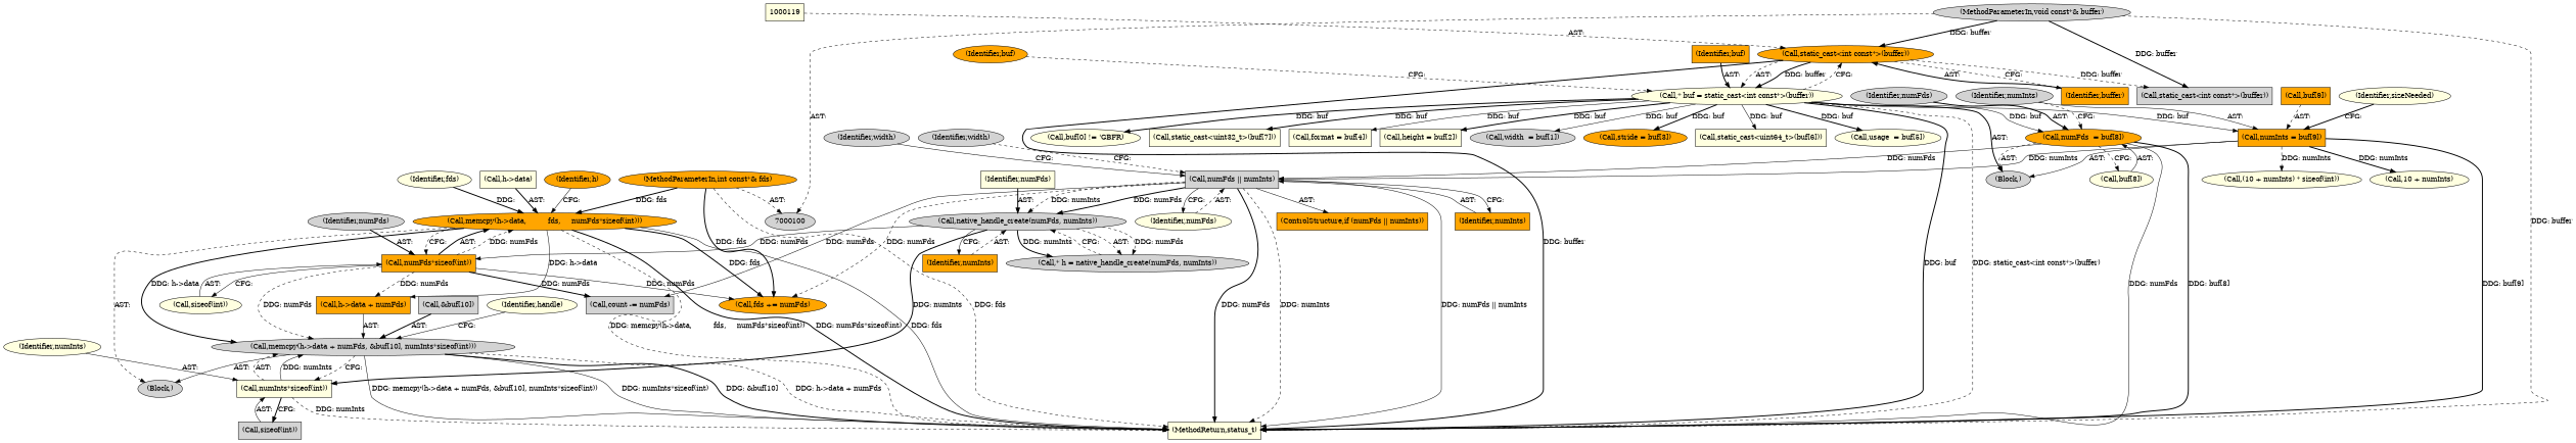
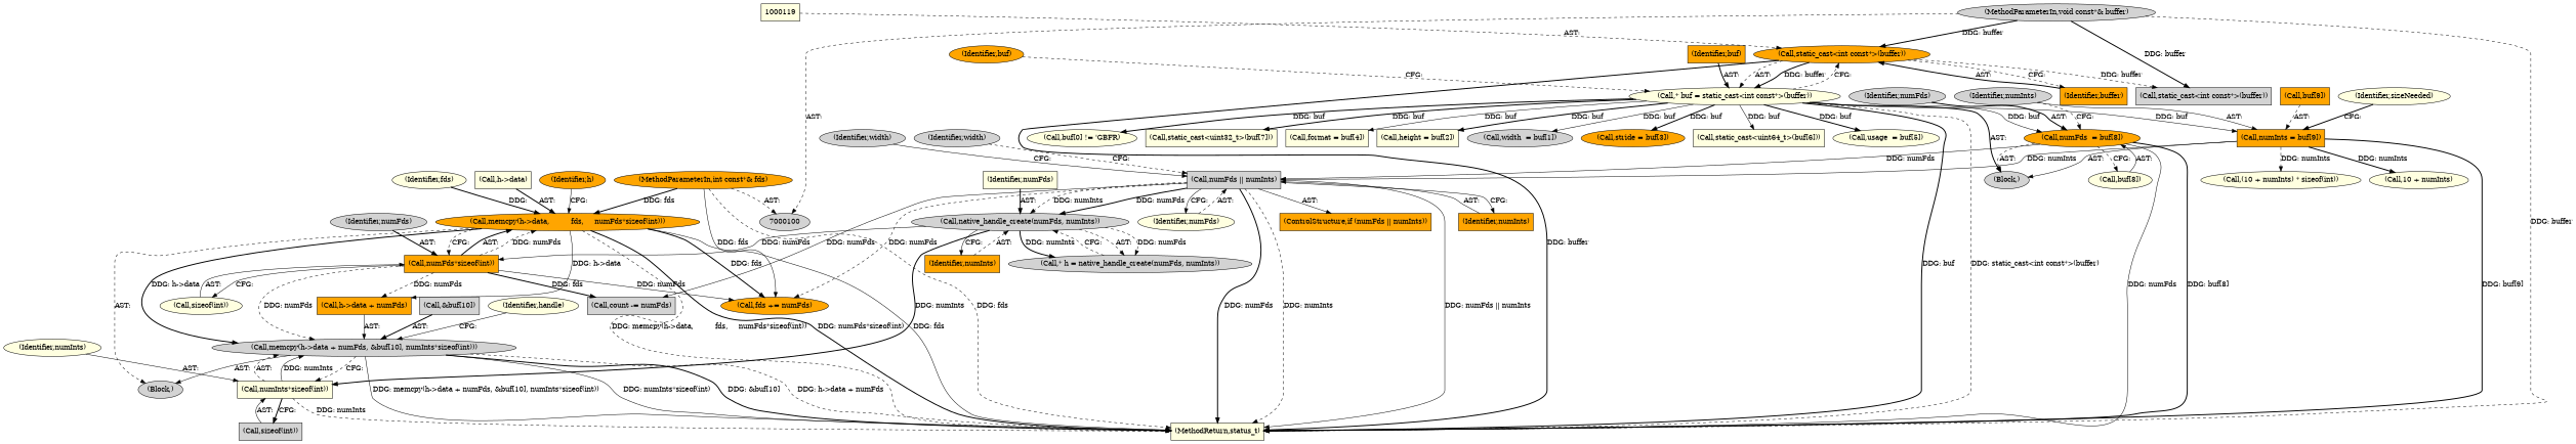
  digraph {
    node [fillcolor=lightyellow shape=ellipse style=filled]
    edge [style=bold]
    n1 [fillcolor=lightgrey label="(Call,memcpy(h->data + numFds, &buf[10], numInts*sizeof(int)))"]
    n2 [label="(Call,numInts*sizeof(int))" shape=box]
    n3 [fillcolor=lightgrey label="(Block,)"]
    n4 [label="(MethodReturn,status_t)" shape=box]
    n5 [fillcolor=lightgrey label="(Call,sizeof(int))" shape=box]
    n6 [fillcolor=orange label="(Call,memcpy(h->data,          fds,     numFds*sizeof(int)))"]
    n7 [fillcolor=orange label="(Call,numFds*sizeof(int))" shape=box]
    n8 [fillcolor=orange label="(Call,fds += numFds)"]
    n9 [fillcolor=orange label="(Call,h->data + numFds)" shape=box]
    n10 [label="(Call,sizeof(int))"]
    n11 [fillcolor=lightgrey label="(Call,count -= numFds)" shape=box]
    n12 [fillcolor=orange label="(MethodParameterIn,int const*& fds)"]
    n13 [fillcolor=lightgrey label=7000100]
    n14 [fillcolor=lightgrey label="(Call,native_handle_create(numFds, numInts))"]
    n15 [fillcolor=orange label="(Identifier,numInts)" shape=box]
    n16 [fillcolor=lightgrey label="(Call,* h = native_handle_create(numFds, numInts))"]
    n17 [fillcolor=lightgrey label="(Call,numFds || numInts)" shape=box]
    n18 [fillcolor=orange label="(Identifier,numInts)" shape=box]
    n19 [label="(Identifier,numFds)"]
    n20 [fillcolor=orange label="(ControlStructure,if (numFds || numInts))" shape=box]
    n21 [fillcolor=orange label="(Call,numFds  = buf[8])"]
    n22 [fillcolor=lightgrey label="(Block,)"]
    n23 [label="(Call,buf[8])"]
    n24 [label="(Call,* buf = static_cast<int const*>(buffer))"]
    n25 [fillcolor=orange label="(Call,static_cast<int const*>(buffer))"]
    n26 [fillcolor=orange label="(Call,numInts = buf[9])" shape=box]
    n27 [label="(Call,format = buf[4])" shape=box]
    n28 [label="(Call,height = buf[2])" shape=box]
    n29 [fillcolor=lightgrey label="(Call,width  = buf[1])"]
    n30 [fillcolor=orange label="(Call,stride = buf[3])"]
    n31 [label="(Call,static_cast<uint64_t>(buf[6]))" shape=box]
    n32 [label="(Call,usage  = buf[5])"]
    n33 [label="(Call,buf[0] != 'GBFR)"]
    n34 [label="(Call,static_cast<uint32_t>(buf[7]))" shape=box]
    n35 [fillcolor=orange label="(Identifier,buffer)" shape=box]
    n36 [fillcolor=lightgrey label="(Call,static_cast<int const*>(buffer))" shape=box]
    n37 [label="(Call,10 + numInts)"]
    n38 [label="(Call,(10 + numInts) * sizeof(int))"]
    n39 [fillcolor=lightgrey label="(MethodParameterIn,void const*& buffer)"]
    n40 [fillcolor=orange label="(Call,buf[9])" shape=box]
    n41 [fillcolor=orange label="(Identifier,h)"]
    n42 [fillcolor=lightgrey label="(Identifier,width)"]
    n43 [label="(Identifier,fds)"]
    n44 [label="(Call,h->data)" shape=box]
    n45 [fillcolor=lightgrey label="(Identifier,numInts)"]
    n46 [label="(Identifier,numFds)" shape=box]
    n47 [label="(Identifier,sizeNeeded)"]
    n48 [fillcolor=lightgrey label="(Identifier,width)"]
    n49 [fillcolor=lightgrey label="(Identifier,numFds)"]
    n50 [fillcolor=lightgrey label="(Call,&buf[10])" shape=box]
    n51 [label="(Identifier,handle)"]
    n52 [fillcolor=lightgrey label="(Identifier,numFds)"]
    n53 [fillcolor=orange label="(Identifier,buf)"]
    n54 [fillcolor=orange label="(Identifier,buf)" shape=box]
    n55 [label="(Identifier,numInts)"]
    1000119 [shape=box]
    n1 -> n2 [label="CFG: " style=dashed]
    n1 -> n3 [label="AST: " style=solid]
    n1 -> n4 [label="DDG: numInts*sizeof(int)" style=solid]
    n1 -> n4 [label="DDG: &buf[10]"]
    n1 -> n4 [label="DDG: h->data + numFds" style=dashed]
    n1 -> n4 [label="DDG: memcpy(h->data + numFds, &buf[10], numInts*sizeof(int))" style=solid]
    n2 -> n1 [label="AST: " style=dashed]
    n2 -> n1 [label="DDG: numInts" style=solid]
    n2 -> n4 [label="DDG: numInts" style=dashed]
    n2 -> n5 [label="CFG: "]
    n5 -> n2 [label="AST: " style=solid]
    n6 -> n1 [label="DDG: h->data"]
    n6 -> n3 [label="AST: " style=dashed]
    n6 -> n4 [label="DDG: fds" style=solid]
    n6 -> n4 [label="DDG: memcpy(h->data,          fds,     numFds*sizeof(int))" style=dashed]
    n6 -> n4 [label="DDG: numFds*sizeof(int)"]
    n6 -> n7 [label="CFG: " style=dashed]
    n6 -> n8 [label="DDG: fds"]
    n6 -> n9 [label="DDG: h->data" style=solid]
    n7 -> n1 [label="DDG: numFds" style=dashed]
    n7 -> n6 [label="AST: "]
    n7 -> n6 [label="DDG: numFds" style=dashed]
    n7 -> n8 [label="DDG: numFds" style=solid]
    n7 -> n9 [label="DDG: numFds" style=dashed]
    n7 -> n10 [label="CFG: " style=solid]
-   n7 -> n11 [label="DDG: numFds"]
+   n7 -> n11 [label="DDG: fds"]
    n9 -> n1 [label="AST: " style=solid]
    n10 -> n7 [label="AST: " style=solid]
    n12 -> n4 [label="DDG: fds" style=dashed]
    n12 -> n6 [label="DDG: fds"]
-   n12 -> n8 [label="DDG: fds"]
+   n12 -> n8 [label="DDG: fds" style=solid]
    n12 -> n13 [label="AST: " style=dashed]
    n14 -> n2 [label="DDG: numInts"]
    n14 -> n7 [label="DDG: numFds" style=solid]
    n14 -> n15 [label="CFG: " style=solid]
    n14 -> n16 [label="AST: " style=dashed]
    n14 -> n16 [label="DDG: numFds" style=dashed]
    n14 -> n16 [label="DDG: numInts"]
    n15 -> n14 [label="AST: " style=dashed]
    n16 -> n14 [label="CFG: " style=dashed]
    n17 -> n4 [label="DDG: numFds"]
    n17 -> n4 [label="DDG: numInts" style=dashed]
    n17 -> n4 [label="DDG: numFds || numInts" style=solid]
    n17 -> n8 [label="DDG: numFds" style=dashed]
    n17 -> n11 [label="DDG: numFds" style=solid]
    n17 -> n14 [label="DDG: numFds"]
    n17 -> n14 [label="DDG: numInts" style=dashed]
    n17 -> n18 [label="CFG: " style=solid]
    n17 -> n19 [label="CFG: " style=solid]
    n17 -> n20 [label="AST: " style=solid]
    n18 -> n17 [label="AST: " style=solid]
    n19 -> n17 [label="AST: " style=dashed]
    n21 -> n4 [label="DDG: buf[8]"]
    n21 -> n4 [label="DDG: numFds" style=solid]
    n21 -> n17 [label="DDG: numFds" style=solid]
    n21 -> n22 [label="AST: " style=dashed]
    n21 -> n23 [label="CFG: " style=dashed]
    n23 -> n21 [label="AST: " style=solid]
    n24 -> n4 [label="DDG: buf"]
    n24 -> n4 [label="DDG: static_cast<int const*>(buffer)" style=dashed]
    n24 -> n21 [label="DDG: buf" style=solid]
    n24 -> n22 [label="AST: "]
    n24 -> n25 [label="CFG: " style=dashed]
    n24 -> n26 [label="DDG: buf" style=solid]
    n24 -> n27 [label="DDG: buf" style=solid]
    n24 -> n28 [label="DDG: buf"]
    n24 -> n29 [label="DDG: buf" style=solid]
    n24 -> n30 [label="DDG: buf"]
    n24 -> n31 [label="DDG: buf" style=solid]
    n24 -> n32 [label="DDG: buf"]
    n24 -> n33 [label="DDG: buf"]
    n24 -> n34 [label="DDG: buf"]
    n25 -> n4 [label="DDG: buffer"]
    n25 -> n24 [label="AST: " style=dashed]
    n25 -> n24 [label="DDG: buffer"]
    n25 -> n35 [label="CFG: " style=dashed]
    n25 -> n36 [label="DDG: buffer" style=dashed]
    n26 -> n4 [label="DDG: buf[9]"]
    n26 -> n17 [label="DDG: numInts" style=solid]
    n26 -> n22 [label="AST: " style=solid]
    n26 -> n37 [label="DDG: numInts"]
    n26 -> n38 [label="DDG: numInts" style=dashed]
    n35 -> n25 [label="AST: "]
    n39 -> n4 [label="DDG: buffer" style=dashed]
    n39 -> n13 [label="AST: " style=dashed]
    n39 -> n25 [label="DDG: buffer"]
    n39 -> n36 [label="DDG: buffer"]
    n40 -> n26 [label="AST: " style=dashed]
    n41 -> n6 [label="CFG: " style=solid]
    n42 -> n17 [label="CFG: " style=dashed]
    n43 -> n6 [label="DDG: "]
    n44 -> n6 [label="AST: "]
    n45 -> n21 [label="CFG: " style=dashed]
    n45 -> n26 [label="AST: " style=solid]
    n46 -> n14 [label="AST: "]
    n47 -> n26 [label="CFG: "]
    n48 -> n17 [label="CFG: " style=solid]
    n49 -> n21 [label="AST: "]
    n50 -> n1 [label="AST: "]
    n51 -> n1 [label="CFG: " style=solid]
    n52 -> n7 [label="AST: "]
    n53 -> n24 [label="CFG: " style=dashed]
    n54 -> n24 [label="AST: "]
    n55 -> n2 [label="AST: " style=solid]
    1000119 -> n25 [label="AST: " style=dashed]
  }
